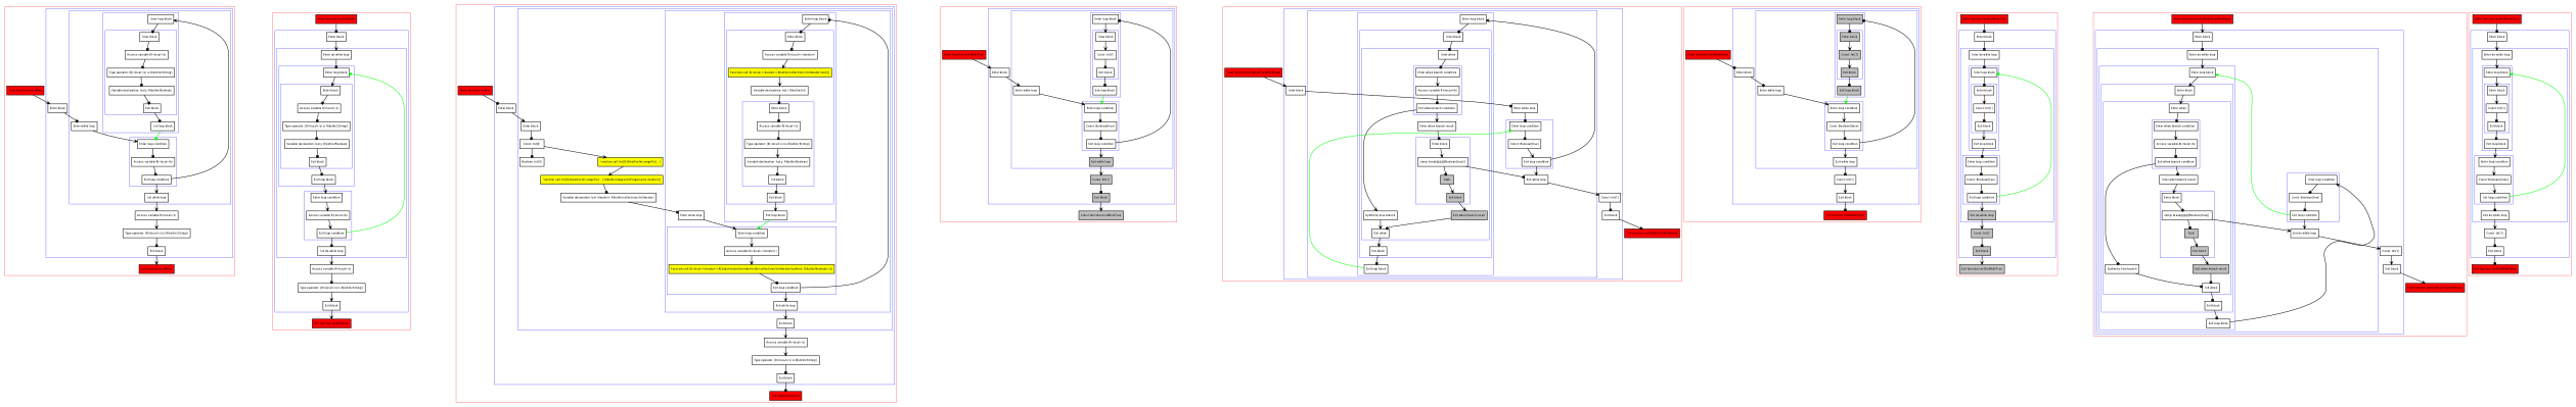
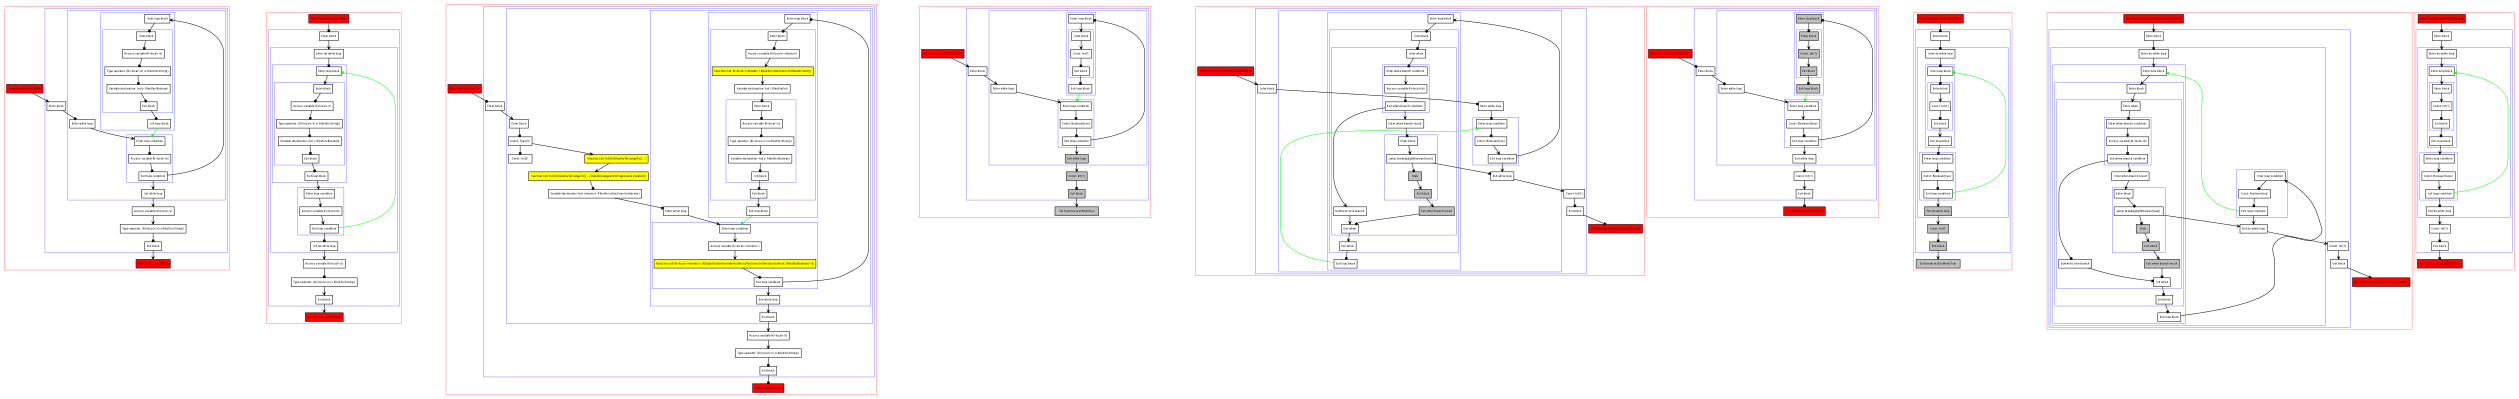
  digraph {
    fontname="Roboto Condensed"
    nodesep=3
    node [fontname="Roboto Condensed" penwidth=2 shape=box]
    edge [arrowhead=box fontname="Roboto Condensed" penwidth=2 style=solid]
    n1 [label="Enter loop condition"]
    n2 [label="Access variable R|<local>/b|"]
    n3 [label="Exit loop condition"]
    n4 [label="Enter block"]
    n5 [label="Access variable R|<local>/x|"]
    n6 [label="Type operator: (R|<local>/x| is R|kotlin/String|)"]
    n7 [label="Variable declaration: lval y: R|kotlin/Boolean|"]
    n8 [label="Exit block"]
    n9 [label="Enter loop block"]
    n10 [label="Exit loop block"]
    n11 [label="Enter while loop"]
    n12 [label="Exit while loop"]
    n13 [label="Enter block"]
    n14 [label="Access variable R|<local>/x|"]
    n15 [label="Type operator: (R|<local>/x| is R|kotlin/String|)"]
    n16 [label="Exit block"]
    n17 [fillcolor=red label="Enter function testWhile" style=filled]
    n18 [fillcolor=red label="Exit function testWhile" style=filled]
    n19 [label="Enter block"]
    n20 [label="Access variable R|<local>/x|"]
    n21 [label="Type operator: (R|<local>/x| is R|kotlin/String|)"]
    n22 [label="Variable declaration: lval y: R|kotlin/Boolean|"]
    n23 [label="Exit block"]
    n24 [label="Enter loop block"]
    n25 [label="Exit loop block"]
    n26 [label="Enter loop condition"]
    n27 [label="Access variable R|<local>/b|"]
    n28 [label="Exit loop condition"]
    n29 [label="Enter do-while loop"]
    n30 [label="Exit do-while loop"]
    n31 [label="Enter block"]
    n32 [label="Access variable R|<local>/x|"]
    n33 [label="Type operator: (R|<local>/x| is R|kotlin/String|)"]
    n34 [label="Exit block"]
    n35 [fillcolor=red label="Enter function testDoWhile" style=filled]
    n36 [fillcolor=red label="Exit function testDoWhile" style=filled]
    n37 [label="Enter loop condition"]
    n38 [label="Access variable R|<local>/<iterator>|"]
    n39 [fillcolor=yellow label="Function call: R|<local>/<iterator>|.R|SubstitutionOverride<kotlin/collections/IntIterator.hasNext: R|kotlin/Boolean|>|()" style=filled]
    n40 [label="Exit loop condition"]
    n41 [label="Enter block"]
    n42 [label="Access variable R|<local>/x|"]
    n43 [label="Type operator: (R|<local>/x| is R|kotlin/String|)"]
    n44 [label="Variable declaration: lval y: R|kotlin/Boolean|"]
    n45 [label="Exit block"]
    n46 [label="Enter block"]
    n47 [label="Access variable R|<local>/<iterator>|"]
    n48 [fillcolor=yellow label="Function call: R|<local>/<iterator>|.R|kotlin/collections/IntIterator.next|()" style=filled]
    n49 [label="Variable declaration: lval i: R|kotlin/Int|"]
    n50 [label="Exit block"]
    n51 [label="Enter loop block"]
    n52 [label="Exit loop block"]
    n53 [label="Enter while loop"]
    n54 [label="Exit while loop"]
    n55 [label="Enter block"]
-   n56 [label="Const: Int(0)"]
-   n57 [label="Boolean: Int(5)"]
+   n56 [label="Const: Type(0)"]
+   n57 [label="Const: Int(5)"]
    n58 [fillcolor=yellow label="Function call: Int(0).R|kotlin/Int.rangeTo|(...)" style=filled]
    n59 [fillcolor=yellow label="Function call: Int(0).R|kotlin/Int.rangeTo|(...).R|kotlin/ranges/IntProgression.iterator|()" style=filled]
    n60 [label="Variable declaration: lval <iterator>: R|kotlin/collections/IntIterator|"]
    n61 [label="Exit block"]
    n62 [label="Enter block"]
    n63 [label="Access variable R|<local>/x|"]
    n64 [label="Type operator: (R|<local>/x| is R|kotlin/String|)"]
    n65 [label="Exit block"]
    n66 [fillcolor=red label="Enter function testFor" style=filled]
    n67 [fillcolor=red label="Exit function testFor" style=filled]
    n68 [label="Enter loop condition"]
    n69 [label="Const: Boolean(true)"]
    n70 [label="Exit loop condition"]
    n71 [label="Enter block"]
    n72 [label="Const: Int(1)"]
    n73 [label="Exit block"]
    n74 [label="Enter loop block"]
    n75 [label="Exit loop block"]
    n76 [label="Enter while loop"]
    n77 [fillcolor=gray label="Exit while loop" style=filled]
    n78 [label="Enter block"]
    n79 [fillcolor=gray label="Const: Int(1)" style=filled]
    n80 [fillcolor=gray label="Exit block" style=filled]
    n81 [fillcolor=red label="Enter function testWhileTrue" style=filled]
-   n82 [fillcolor=gray label="Const function testWhileTrue" style=filled]
+   n82 [fillcolor=gray label="Exit function testWhileTrue" style=filled]
    n83 [label="Enter loop condition"]
    n84 [label="Const: Boolean(true)"]
    n85 [label="Exit loop condition"]
    n86 [label="Enter when branch condition "]
    n87 [label="Access variable R|<local>/b|"]
    n88 [label="Exit when branch condition"]
    n89 [label="Enter block"]
    n90 [label="Jump: break@@@[Boolean(true)] "]
    n91 [fillcolor=gray label=Stub style=filled]
    n92 [fillcolor=gray label="Exit block" style=filled]
    n93 [label="Enter when"]
    n94 [label="Synthetic else branch"]
    n95 [label="Enter when branch result"]
    n96 [fillcolor=gray label="Exit when branch result" style=filled]
    n97 [label="Exit when"]
    n98 [label="Enter block"]
    n99 [label="Exit block"]
    n100 [label="Enter loop block"]
    n101 [label="Exit loop block"]
    n102 [label="Enter while loop"]
    n103 [label="Exit while loop"]
    n104 [label="Enter block"]
    n105 [label="Const: Int(1)"]
    n106 [label="Exit block"]
    n107 [fillcolor=red label="Enter function testWhileTrueWithBreak" style=filled]
    n108 [fillcolor=red label="Exit function testWhileTrueWithBreak" style=filled]
    n109 [label="Enter loop condition"]
    n110 [label="Const: Boolean(false)"]
    n111 [label="Exit loop condition"]
    n112 [fillcolor=gray label="Enter block" style=filled]
    n113 [fillcolor=gray label="Const: Int(1)" style=filled]
    n114 [fillcolor=gray label="Exit block" style=filled]
    n115 [fillcolor=gray label="Enter loop block" style=filled]
    n116 [fillcolor=gray label="Exit loop block" style=filled]
    n117 [label="Enter while loop"]
    n118 [label="Exit while loop"]
    n119 [label="Enter block"]
    n120 [label="Const: Int(1)"]
    n121 [label="Exit block"]
    n122 [fillcolor=red label="Enter function testWhileFalse" style=filled]
    n123 [fillcolor=red label="Exit function testWhileFalse" style=filled]
    n124 [label="Enter block"]
    n125 [label="Const: Int(1)"]
    n126 [label="Exit block"]
    n127 [label="Enter loop block"]
    n128 [label="Exit loop block"]
    n129 [label="Enter loop condition"]
    n130 [label="Const: Boolean(true)"]
    n131 [label="Exit loop condition"]
    n132 [label="Enter do-while loop"]
    n133 [fillcolor=gray label="Exit do-while loop" style=filled]
    n134 [label="Enter block"]
    n135 [fillcolor=gray label="Const: Int(1)" style=filled]
    n136 [fillcolor=gray label="Exit block" style=filled]
    n137 [fillcolor=red label="Enter function testDoWhileTrue" style=filled]
-   n138 [fillcolor=gray label="Exit function testDoWhileTrue" style=filled]
+   n138 [fillcolor=gray label="Exit break testDoWhileTrue" style=filled]
    n139 [label="Enter when branch condition "]
    n140 [label="Access variable R|<local>/b|"]
    n141 [label="Exit when branch condition"]
    n142 [label="Enter block"]
    n143 [label="Jump: break@@@[Boolean(true)] "]
    n144 [fillcolor=gray label=Stub style=filled]
    n145 [fillcolor=gray label="Exit block" style=filled]
    n146 [label="Enter when"]
    n147 [label="Synthetic else branch"]
    n148 [label="Enter when branch result"]
    n149 [fillcolor=gray label="Exit when branch result" style=filled]
    n150 [label="Exit when"]
    n151 [label="Enter block"]
    n152 [label="Exit block"]
    n153 [label="Enter loop block"]
    n154 [label="Exit loop block"]
    n155 [label="Enter loop condition"]
    n156 [label="Const: Boolean(true)"]
    n157 [label="Exit loop condition"]
    n158 [label="Enter do-while loop"]
    n159 [label="Exit do-while loop"]
    n160 [label="Enter block"]
    n161 [label="Const: Int(1)"]
    n162 [label="Exit block"]
    n163 [fillcolor=red label="Enter function testDoWhileTrueWithBreak" style=filled]
    n164 [fillcolor=red label="Exit function testDoWhileTrueWithBreak" style=filled]
    n165 [label="Enter loop condition"]
    n166 [label="Const: Boolean(false)"]
    n167 [label="Exit loop condition"]
    n168 [label="Enter block"]
    n169 [label="Const: Int(1)"]
    n170 [label="Exit block"]
    n171 [label="Enter loop block"]
    n172 [label="Exit loop block"]
    n173 [label="Enter do-while loop"]
    n174 [label="Exit do-while loop"]
    n175 [label="Enter block"]
    n176 [label="Const: Int(1)"]
    n177 [label="Exit block"]
    n178 [fillcolor=red label="Enter function testDoWhileFalse" style=filled]
    n179 [fillcolor=red label="Exit function testDoWhileFalse" style=filled]
    subgraph cluster_1 {
      color=red
      n17
      n18
      subgraph cluster_2 {
        color=blue
        n13
        n14
        n15
        n16
        subgraph cluster_3 {
          color=blue
          n11
          n12
          subgraph cluster_4 {
            color=blue
            n1
            n2
            n3
          }
          subgraph cluster_5 {
            color=blue
            n9
            n10
            subgraph cluster_6 {
              color=blue
              n4
              n5
              n6
              n7
              n8
            }
          }
        }
      }
    }
    subgraph cluster_7 {
      color=red
      n35
      n36
      subgraph cluster_8 {
        color=blue
        n31
        n32
        n33
        n34
        subgraph cluster_9 {
          color=blue
          n29
          n30
          subgraph cluster_10 {
            color=blue
            n24
            n25
            subgraph cluster_11 {
              color=blue
              n19
              n20
              n21
              n22
              n23
            }
          }
          subgraph cluster_12 {
            color=blue
            n26
            n27
            n28
          }
        }
      }
    }
    subgraph cluster_13 {
      color=red
      n66
      n67
      subgraph cluster_14 {
        color=blue
        n62
        n63
        n64
        n65
        subgraph cluster_15 {
          color=blue
          n55
          n56
          n57
          n58
          n59
          n60
          n61
          subgraph cluster_16 {
            color=blue
            n53
            n54
            subgraph cluster_17 {
              color=blue
              n37
              n38
              n39
              n40
            }
            subgraph cluster_18 {
              color=blue
              n51
              n52
              subgraph cluster_19 {
                color=blue
                n46
                n47
                n48
                n49
                n50
                subgraph cluster_20 {
                  color=blue
                  n41
                  n42
                  n43
                  n44
                  n45
                }
              }
            }
          }
        }
      }
    }
    subgraph cluster_21 {
      color=red
      n81
      n82
      subgraph cluster_22 {
        color=blue
        n78
        n79
        n80
        subgraph cluster_23 {
          color=blue
          n76
          n77
          subgraph cluster_24 {
            color=blue
            n68
            n69
            n70
          }
          subgraph cluster_25 {
            color=blue
            n74
            n75
            subgraph cluster_26 {
              color=blue
              n71
              n72
              n73
            }
          }
        }
      }
    }
    subgraph cluster_27 {
      color=red
      n107
      n108
      subgraph cluster_28 {
        color=blue
        n104
        n105
        n106
        subgraph cluster_29 {
          color=blue
          n102
          n103
          subgraph cluster_30 {
            color=blue
            n83
            n84
            n85
          }
          subgraph cluster_31 {
            color=blue
            n100
            n101
            subgraph cluster_32 {
              color=blue
              n98
              n99
              subgraph cluster_33 {
                color=blue
                n93
                n94
                n95
                n96
                n97
                subgraph cluster_34 {
                  color=blue
                  n86
                  n87
                  n88
                }
                subgraph cluster_35 {
                  color=blue
                  n89
                  n90
                  n91
                  n92
                }
              }
            }
          }
        }
      }
    }
    subgraph cluster_36 {
      color=red
      n122
      n123
      subgraph cluster_37 {
        color=blue
        n119
        n120
        n121
        subgraph cluster_38 {
          color=blue
          n117
          n118
          subgraph cluster_39 {
            color=blue
            n109
            n110
            n111
          }
          subgraph cluster_40 {
            color=blue
            n115
            n116
            subgraph cluster_41 {
              color=blue
              n112
              n113
              n114
            }
          }
        }
      }
    }
    subgraph cluster_42 {
      color=red
      n137
      n138
      subgraph cluster_43 {
        color=blue
        n134
        n135
        n136
        subgraph cluster_44 {
          color=blue
          n132
          n133
          subgraph cluster_45 {
            color=blue
            n127
            n128
            subgraph cluster_46 {
              color=blue
              n124
              n125
              n126
            }
          }
          subgraph cluster_47 {
            color=blue
            n129
            n130
            n131
          }
        }
      }
    }
    subgraph cluster_48 {
      color=red
      n163
      n164
      subgraph cluster_49 {
        color=blue
        n160
        n161
        n162
        subgraph cluster_50 {
          color=blue
          n158
          n159
          subgraph cluster_51 {
            color=blue
            n153
            n154
            subgraph cluster_52 {
              color=blue
              n151
              n152
              subgraph cluster_53 {
                color=blue
                n146
                n147
                n148
                n149
                n150
                subgraph cluster_54 {
                  color=blue
                  n139
                  n140
                  n141
                }
                subgraph cluster_55 {
                  color=blue
                  n142
                  n143
                  n144
                  n145
                }
              }
            }
          }
          subgraph cluster_56 {
            color=blue
            n155
            n156
            n157
          }
        }
      }
    }
    subgraph cluster_57 {
      color=red
      n178
      n179
      subgraph cluster_58 {
        color=blue
        n175
        n176
        n177
        subgraph cluster_59 {
          color=blue
          n173
          n174
          subgraph cluster_60 {
            color=blue
            n165
            n166
            n167
          }
          subgraph cluster_61 {
            color=blue
            n171
            n172
            subgraph cluster_62 {
              color=blue
              n168
              n169
              n170
            }
          }
        }
      }
    }
    n1 -> n2
    n2 -> n3 [style=bold]
    n3 -> n9 [arrowhead=vee style=bold]
    n3 -> n12 [arrowhead=vee]
    n4 -> n5 [style=bold]
    n5 -> n6 [style=bold]
    n6 -> n7
    n7 -> n8
    n8 -> n10 [style=bold]
    n9 -> n4
    n10 -> n1 [color=green style=bold]
    n11 -> n1 [arrowhead=vee style=bold]
    n12 -> n14 [arrowhead=vee]
    n13 -> n11
    n14 -> n15 [arrowhead=vee style=bold]
    n15 -> n16
    n16 -> n18 [arrowhead=vee]
    n17 -> n13 [arrowhead=vee]
    n19 -> n20
    n20 -> n21 [style=bold]
    n21 -> n22 [style=bold]
    n22 -> n23
    n23 -> n25 [style=bold]
    n24 -> n19 [arrowhead=vee style=bold]
    n25 -> n26 [arrowhead=vee style=bold]
    n26 -> n27 [arrowhead=vee]
    n27 -> n28 [arrowhead=vee]
    n28 -> n24 [color=green style=bold]
    n28 -> n30 [style=bold]
    n29 -> n24 [style=bold]
    n30 -> n32 [arrowhead=vee]
    n31 -> n29 [arrowhead=vee]
    n32 -> n33
    n33 -> n34 [arrowhead=vee style=bold]
    n34 -> n36 [arrowhead=vee]
    n35 -> n31
    n37 -> n38 [arrowhead=vee style=bold]
    n38 -> n39 [arrowhead=vee]
    n39 -> n40
    n40 -> n51
    n40 -> n54 [arrowhead=vee style=bold]
    n41 -> n42 [style=bold]
    n42 -> n43 [style=bold]
    n43 -> n44 [arrowhead=vee style=bold]
    n44 -> n45 [style=bold]
    n45 -> n50
    n46 -> n47
    n47 -> n48 [arrowhead=vee style=bold]
    n48 -> n49 [arrowhead=vee]
    n49 -> n41 [style=bold]
    n50 -> n52 [arrowhead=vee]
    n51 -> n46
    n52 -> n37 [arrowhead=vee color=green]
    n53 -> n37 [arrowhead=vee style=bold]
    n54 -> n61 [arrowhead=vee]
    n55 -> n56 [style=bold]
    n56 -> n57 [style=bold]
    n56 -> n58 [arrowhead=vee style=bold]
    n58 -> n59 [arrowhead=vee style=bold]
    n59 -> n60
    n60 -> n53 [style=bold]
    n61 -> n63 [arrowhead=vee style=bold]
    n62 -> n55 [arrowhead=vee style=bold]
    n63 -> n64 [arrowhead=vee style=bold]
    n64 -> n65
    n65 -> n67 [style=bold]
    n66 -> n62
    n68 -> n69
    n69 -> n70 [style=bold]
    n70 -> n74 [style=bold]
    n70 -> n77 [arrowhead=vee]
    n71 -> n72 [arrowhead=vee style=bold]
    n72 -> n73
    n73 -> n75
    n74 -> n71 [arrowhead=vee]
    n75 -> n68 [arrowhead=vee color=green]
    n76 -> n68 [arrowhead=vee style=bold]
    n77 -> n79 [arrowhead=vee]
    n78 -> n76 [arrowhead=vee]
    n79 -> n80
    n80 -> n82 [arrowhead=vee]
    n81 -> n78 [arrowhead=vee style=bold]
    n83 -> n84 [style=bold]
    n84 -> n85 [arrowhead=vee style=bold]
    n85 -> n100 [arrowhead=vee style=bold]
    n85 -> n103 [arrowhead=vee]
    n86 -> n87 [arrowhead=vee]
    n87 -> n88
    n88 -> n94 [arrowhead=vee style=bold]
    n88 -> n95 [arrowhead=vee]
    n89 -> n90 [arrowhead=vee]
    n90 -> n91 [style=bold]
    n90 -> n103
    n91 -> n92 [arrowhead=vee]
    n92 -> n96 [arrowhead=vee style=bold]
    n93 -> n86
    n94 -> n97 [arrowhead=vee style=bold]
    n95 -> n89 [style=bold]
    n96 -> n97
    n97 -> n99 [arrowhead=vee]
    n98 -> n93 [style=bold]
    n99 -> n101
    n100 -> n98 [style=bold]
    n101 -> n83 [arrowhead=vee color=green style=bold]
    n102 -> n83
    n103 -> n105 [arrowhead=vee]
    n104 -> n102
    n105 -> n106
    n106 -> n108 [style=bold]
    n107 -> n104 [arrowhead=vee]
    n109 -> n110 [arrowhead=vee style=bold]
    n110 -> n111 [style=bold]
    n111 -> n115 [style=bold]
    n111 -> n118 [arrowhead=vee]
    n112 -> n113 [arrowhead=vee style=bold]
    n113 -> n114 [arrowhead=vee]
    n114 -> n116 [style=bold]
    n115 -> n112 [style=bold]
    n116 -> n109 [arrowhead=vee color=green]
    n117 -> n109 [arrowhead=vee style=bold]
    n118 -> n120
    n119 -> n117 [style=bold]
    n120 -> n121 [arrowhead=vee]
    n121 -> n123 [style=bold]
    n122 -> n119 [style=bold]
    n124 -> n125 [arrowhead=vee style=bold]
    n125 -> n126
    n126 -> n128 [arrowhead=vee]
    n127 -> n124
    n128 -> n129 [style=bold]
    n129 -> n130
    n130 -> n131 [style=bold]
    n131 -> n127 [color=green style=bold]
    n131 -> n133 [arrowhead=vee]
    n132 -> n127 [style=bold]
    n133 -> n135 [arrowhead=vee]
    n134 -> n132
    n135 -> n136 [style=bold]
    n136 -> n138 [arrowhead=vee style=bold]
    n137 -> n134 [style=bold]
    n139 -> n140 [arrowhead=vee]
    n140 -> n141
    n141 -> n147 [style=bold]
    n141 -> n148 [style=bold]
    n142 -> n143
    n143 -> n144 [style=bold]
    n143 -> n159 [arrowhead=vee]
    n144 -> n145 [arrowhead=vee style=bold]
    n145 -> n149 [arrowhead=vee style=bold]
    n146 -> n139
    n147 -> n150 [style=bold]
    n148 -> n142 [arrowhead=vee style=bold]
    n149 -> n150
    n150 -> n152
    n151 -> n146 [arrowhead=vee style=bold]
    n152 -> n154 [style=bold]
    n153 -> n151 [arrowhead=vee]
    n154 -> n155 [arrowhead=vee]
    n155 -> n156 [style=bold]
    n156 -> n157
    n157 -> n153 [arrowhead=vee color=green style=bold]
    n157 -> n159 [arrowhead=vee]
    n158 -> n153 [arrowhead=vee]
    n159 -> n161 [arrowhead=vee style=bold]
    n160 -> n158
    n161 -> n162 [arrowhead=vee]
    n162 -> n164 [arrowhead=vee style=bold]
    n163 -> n160 [arrowhead=vee style=bold]
    n165 -> n166 [arrowhead=vee style=bold]
    n166 -> n167 [arrowhead=vee]
    n167 -> n171 [arrowhead=vee color=green]
    n167 -> n174 [style=bold]
    n168 -> n169 [arrowhead=vee]
    n169 -> n170 [style=bold]
    n170 -> n172
    n171 -> n168 [arrowhead=vee]
    n172 -> n165 [arrowhead=vee style=bold]
    n173 -> n171 [arrowhead=vee style=bold]
    n174 -> n176 [arrowhead=vee]
    n175 -> n173 [arrowhead=vee style=bold]
    n176 -> n177
    n177 -> n179
    n178 -> n175
  }
